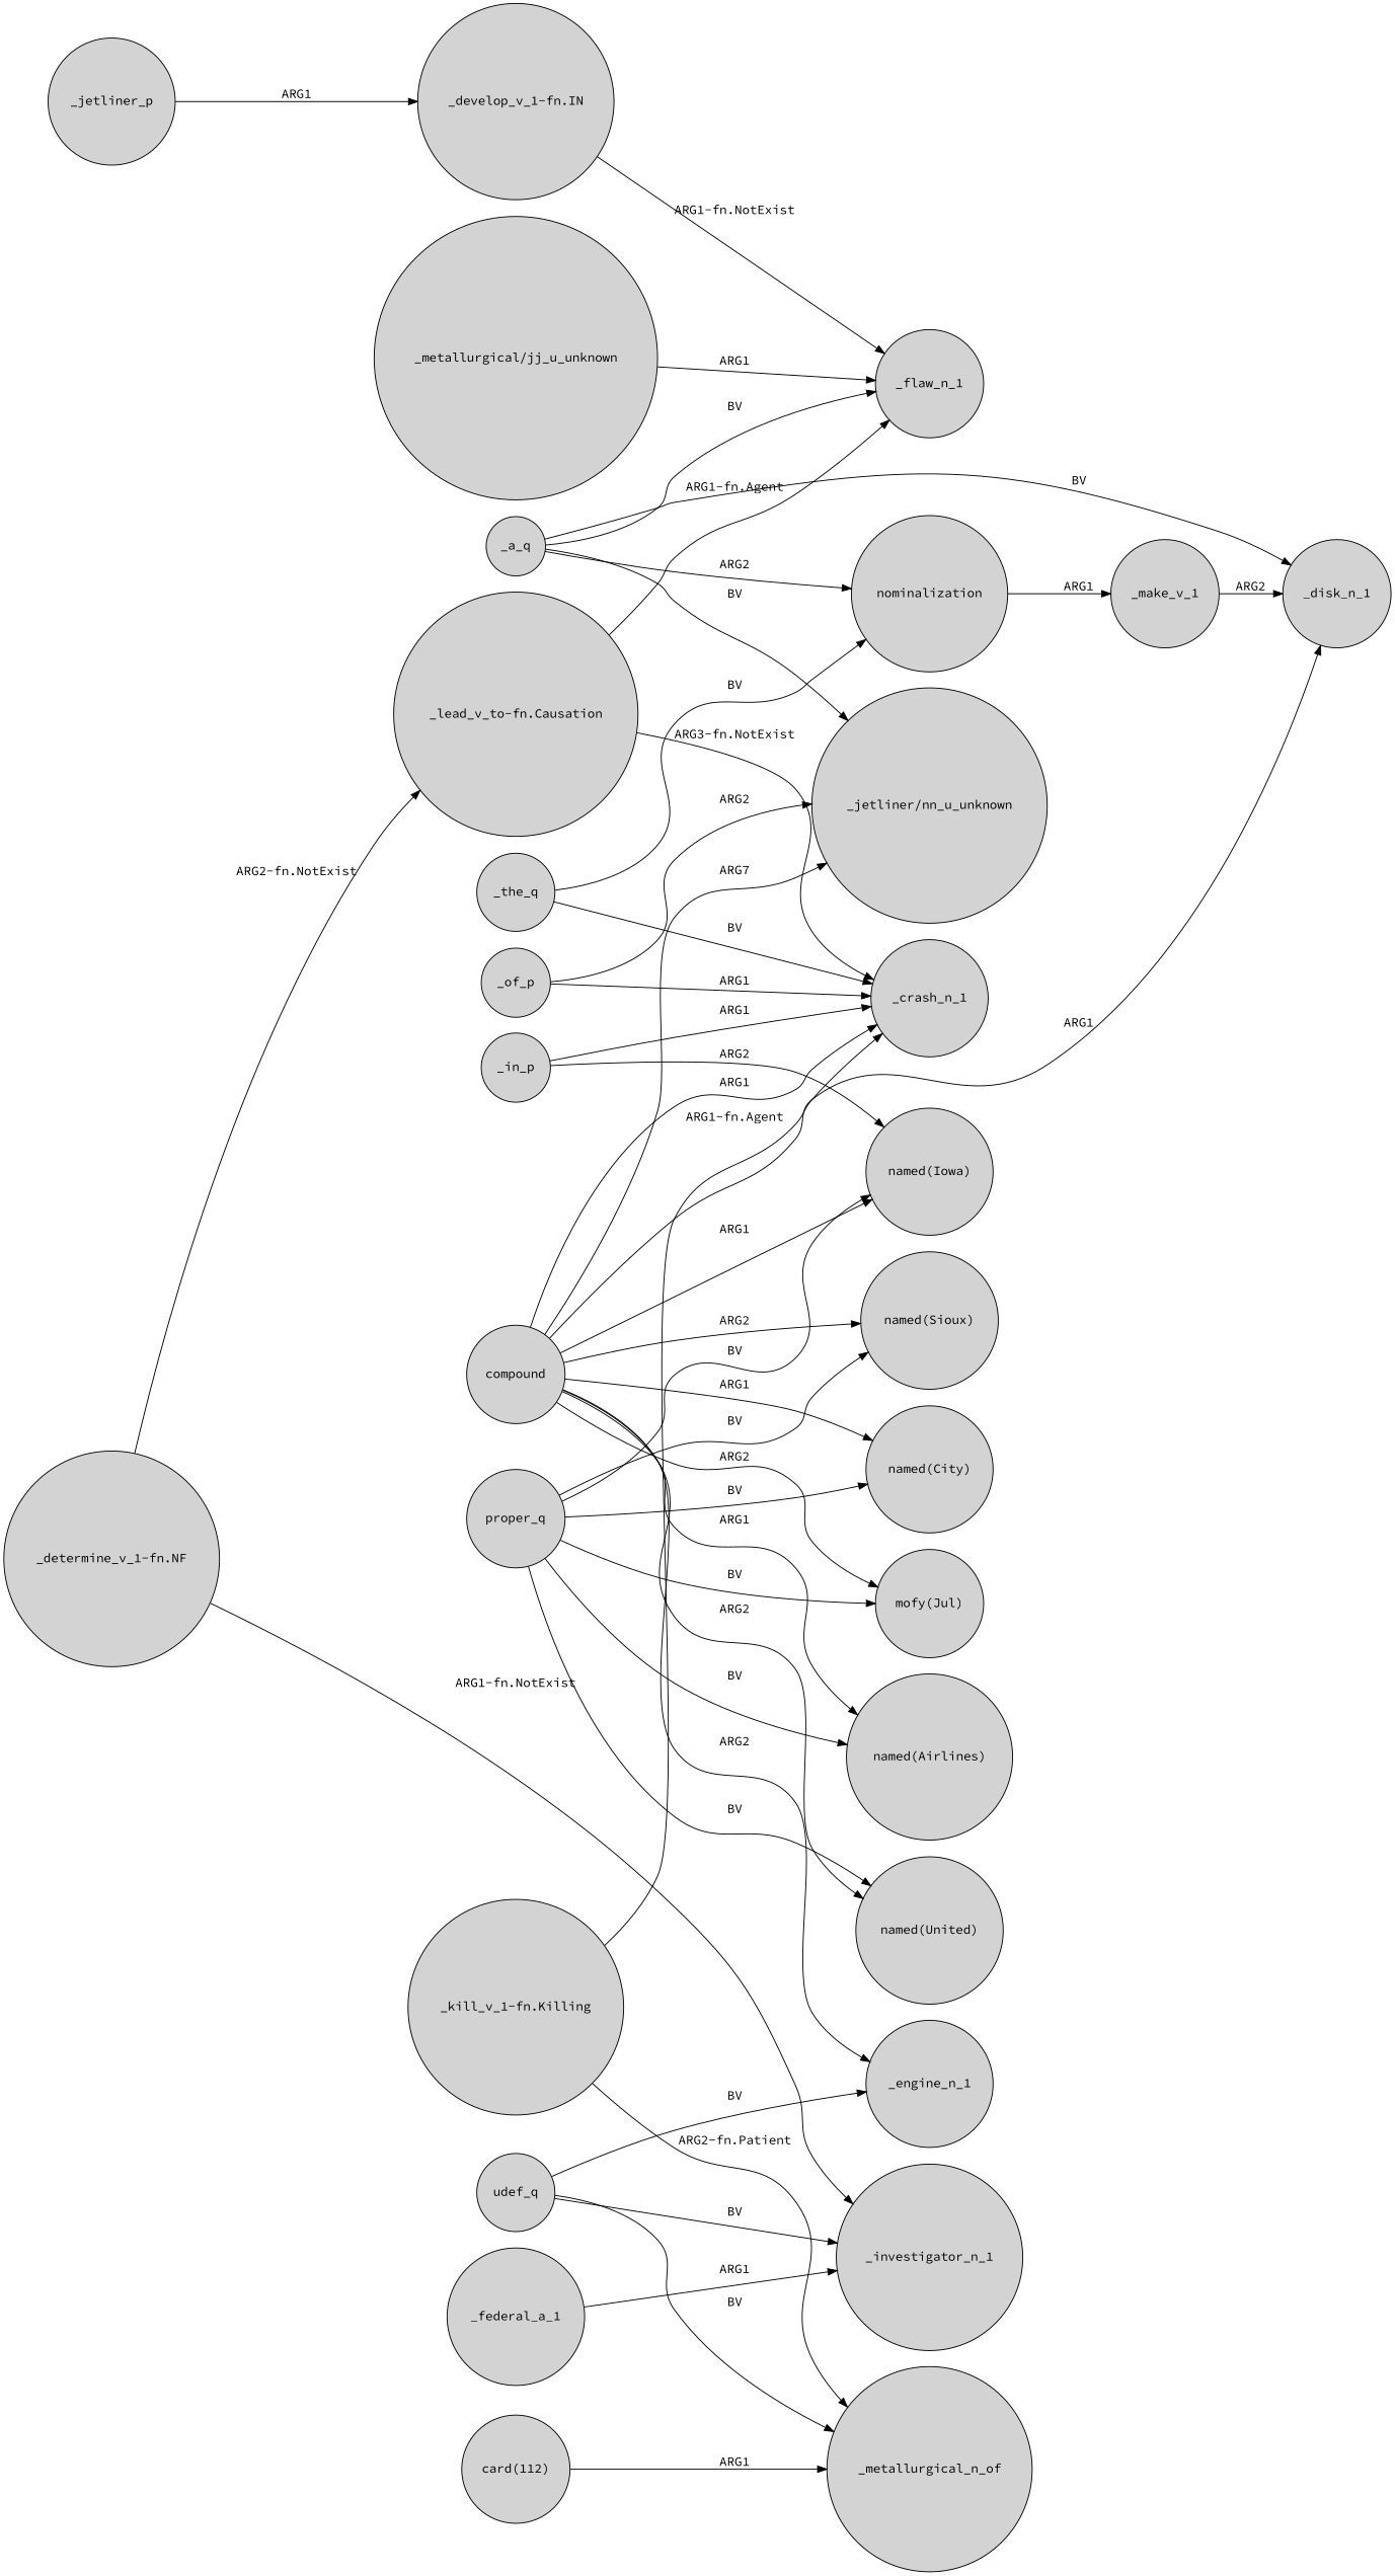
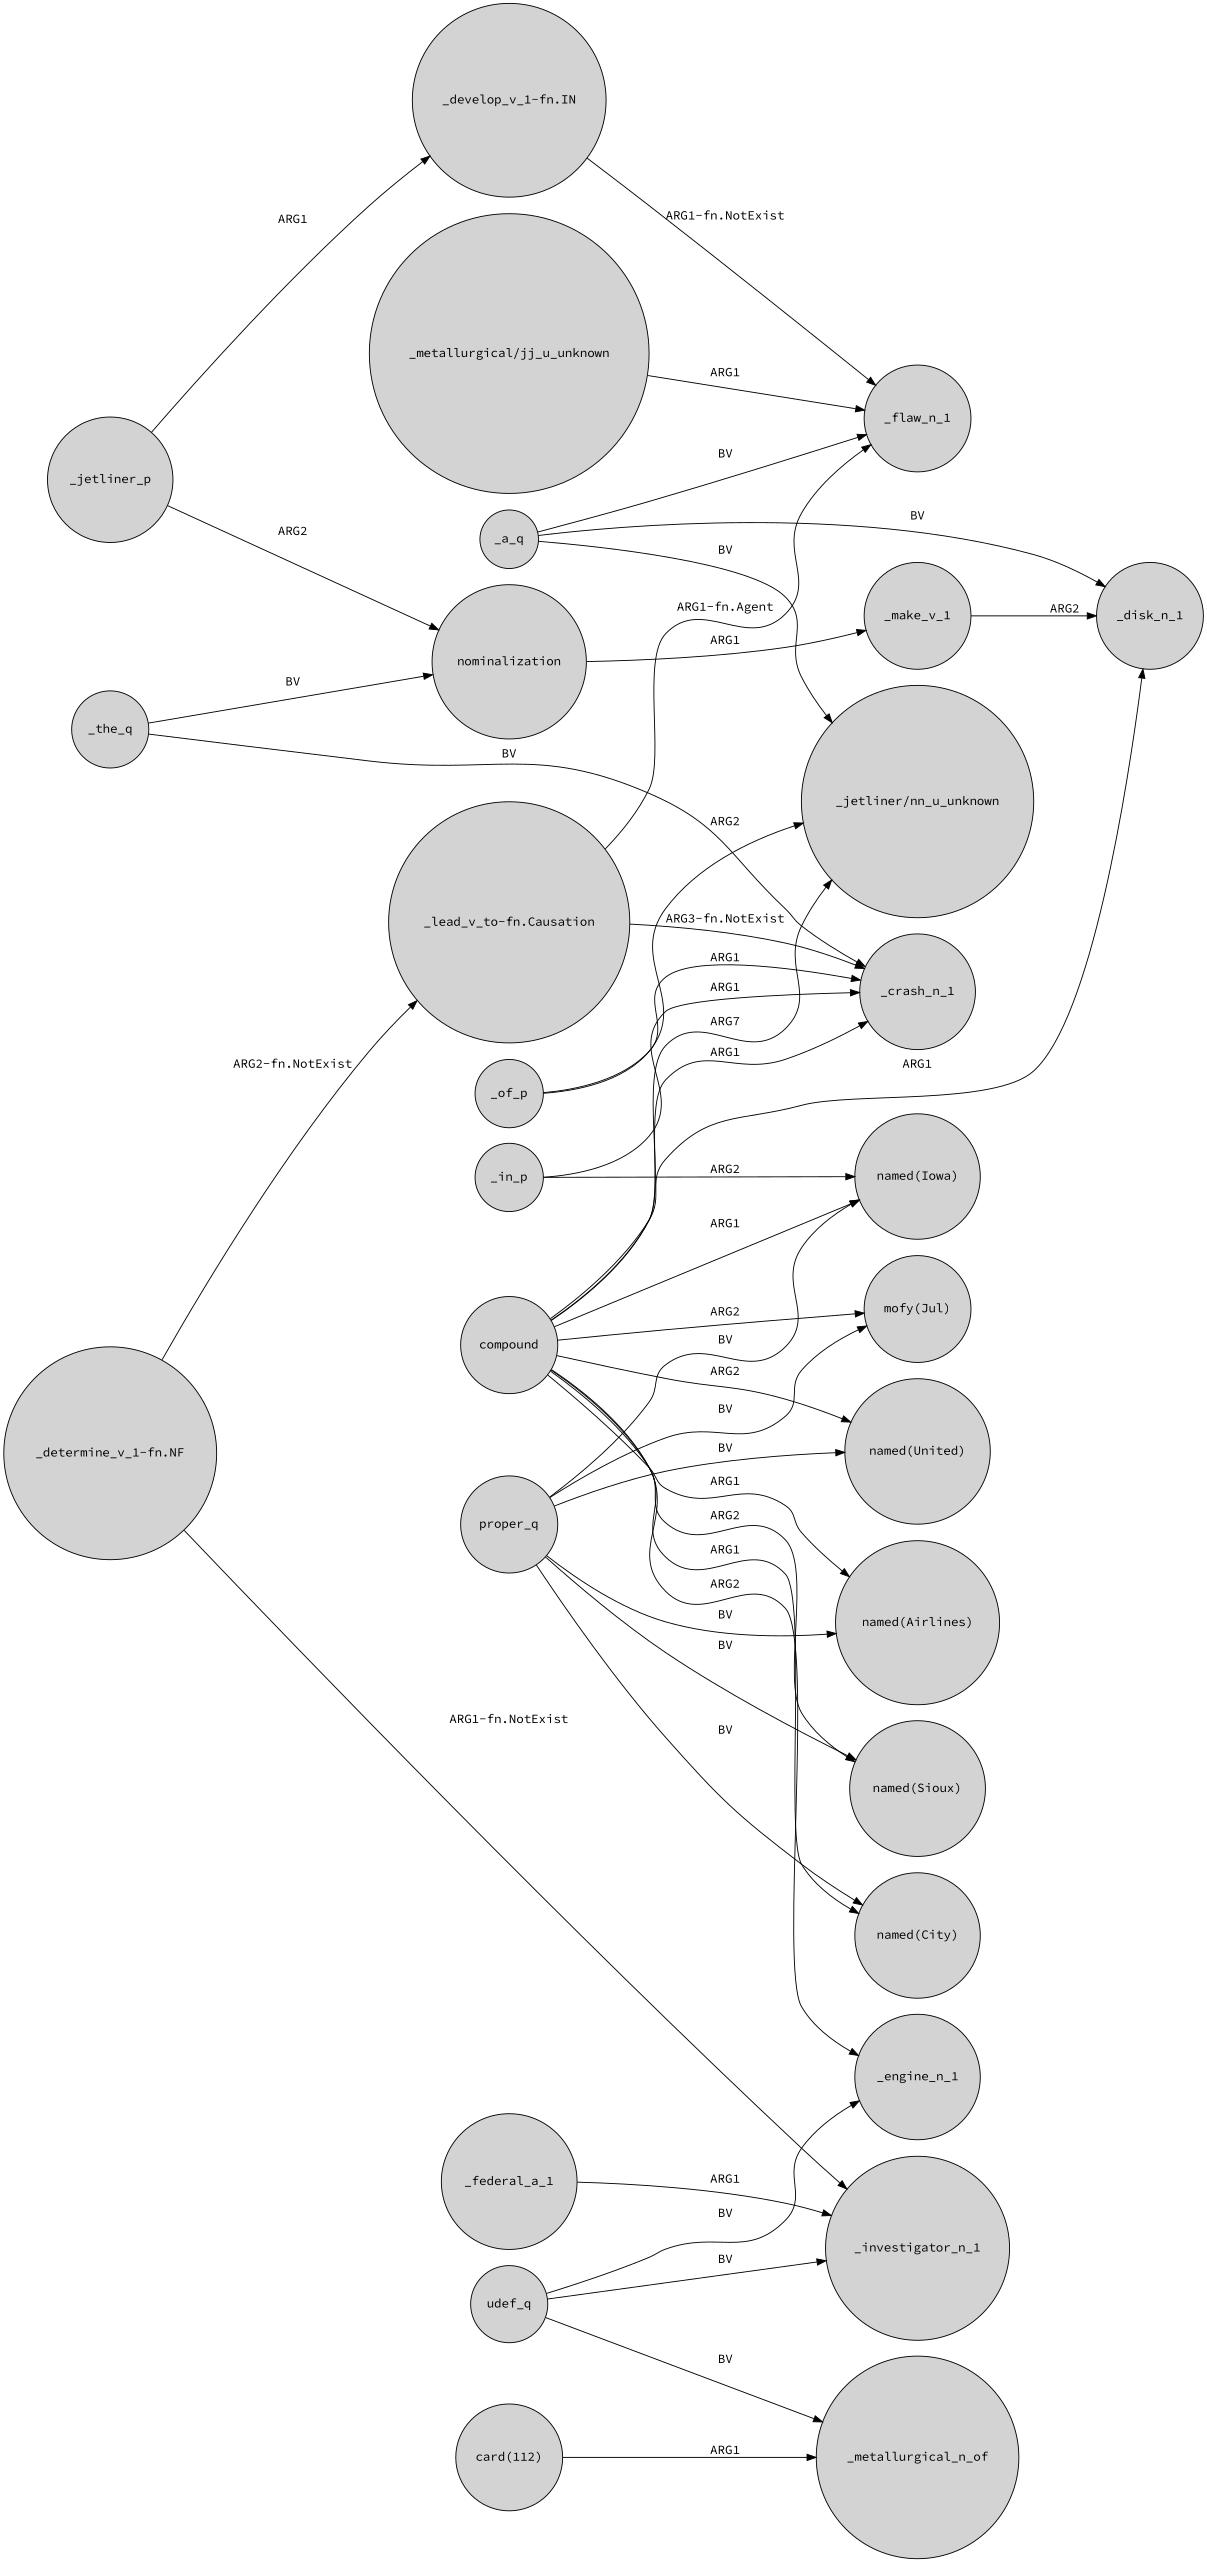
  digraph {
    fontname="Source Code Pro"
    rankdir=LR
    node [fontname="Source Code Pro" shape=circle style=filled]
    edge [fontname="Source Code Pro"]
    "_determine_v_1-fn.NF"
    "_lead_v_to-fn.Causation"
    _investigator_n_1
    _flaw_n_1
    _crash_n_1
    "_develop_v_1-fn.IN"
    _a_q
    "_jetliner/nn_u_unknown"
    _disk_n_1
    _of_p
    proper_q
    "mofy(Jul)"
    "named(Sioux)"
    "named(Airlines)"
    "named(City)"
    "named(United)"
    "named(Iowa)"
    compound
    _engine_n_1
    _make_v_1
    nominalization
    n22 [label=_metallurgical_n_of]
    "card(112)"
    udef_q
    n25 [label=_jetliner_p]
    _federal_a_1
    "_metallurgical/jj_u_unknown"
    _in_p
-   "_kill_v_1-fn.Killing"
    _the_q
    "_determine_v_1-fn.NF" -> "_lead_v_to-fn.Causation" [label="ARG2-fn.NotExist"]
    "_determine_v_1-fn.NF" -> _investigator_n_1 [label="ARG1-fn.NotExist"]
    "_lead_v_to-fn.Causation" -> _flaw_n_1 [label="ARG1-fn.Agent"]
    "_lead_v_to-fn.Causation" -> _crash_n_1 [label="ARG3-fn.NotExist"]
    "_develop_v_1-fn.IN" -> _flaw_n_1 [label="ARG1-fn.NotExist"]
    _a_q -> _flaw_n_1 [label=BV]
    _a_q -> "_jetliner/nn_u_unknown" [label=BV]
    _a_q -> _disk_n_1 [label=BV]
    _of_p -> _crash_n_1 [label=ARG1]
    _of_p -> "_jetliner/nn_u_unknown" [label=ARG2]
    proper_q -> "mofy(Jul)" [label=BV]
    proper_q -> "named(Sioux)" [label=BV]
    proper_q -> "named(Airlines)" [label=BV]
    proper_q -> "named(City)" [label=BV]
    proper_q -> "named(United)" [label=BV]
    proper_q -> "named(Iowa)" [label=BV]
    compound -> _crash_n_1 [label=ARG1]
    compound -> "_jetliner/nn_u_unknown" [label=ARG7]
    compound -> _disk_n_1 [label=ARG1]
    compound -> "mofy(Jul)" [label=ARG2]
    compound -> "named(Sioux)" [label=ARG2]
    compound -> "named(Airlines)" [label=ARG1]
    compound -> "named(City)" [label=ARG1]
    compound -> "named(United)" [label=ARG2]
    compound -> "named(Iowa)" [label=ARG1]
    compound -> _engine_n_1 [label=ARG2]
    _make_v_1 -> _disk_n_1 [label=ARG2]
    nominalization -> _make_v_1 [label=ARG1]
    "card(112)" -> n22 [label=ARG1]
    udef_q -> _investigator_n_1 [label=BV]
    udef_q -> _engine_n_1 [label=BV]
    udef_q -> n22 [label=BV]
    n25 -> "_develop_v_1-fn.IN" [label=ARG1]
-   _a_q -> nominalization [label=ARG2]
+   n25 -> nominalization [label=ARG2]
    _federal_a_1 -> _investigator_n_1 [label=ARG1]
    "_metallurgical/jj_u_unknown" -> _flaw_n_1 [label=ARG1]
    _in_p -> _crash_n_1 [label=ARG1]
    _in_p -> "named(Iowa)" [label=ARG2]
-   "_kill_v_1-fn.Killing" -> _crash_n_1 [label="ARG1-fn.Agent"]
-   "_kill_v_1-fn.Killing" -> n22 [label="ARG2-fn.Patient"]
    _the_q -> _crash_n_1 [label=BV]
    _the_q -> nominalization [label=BV]
  }
